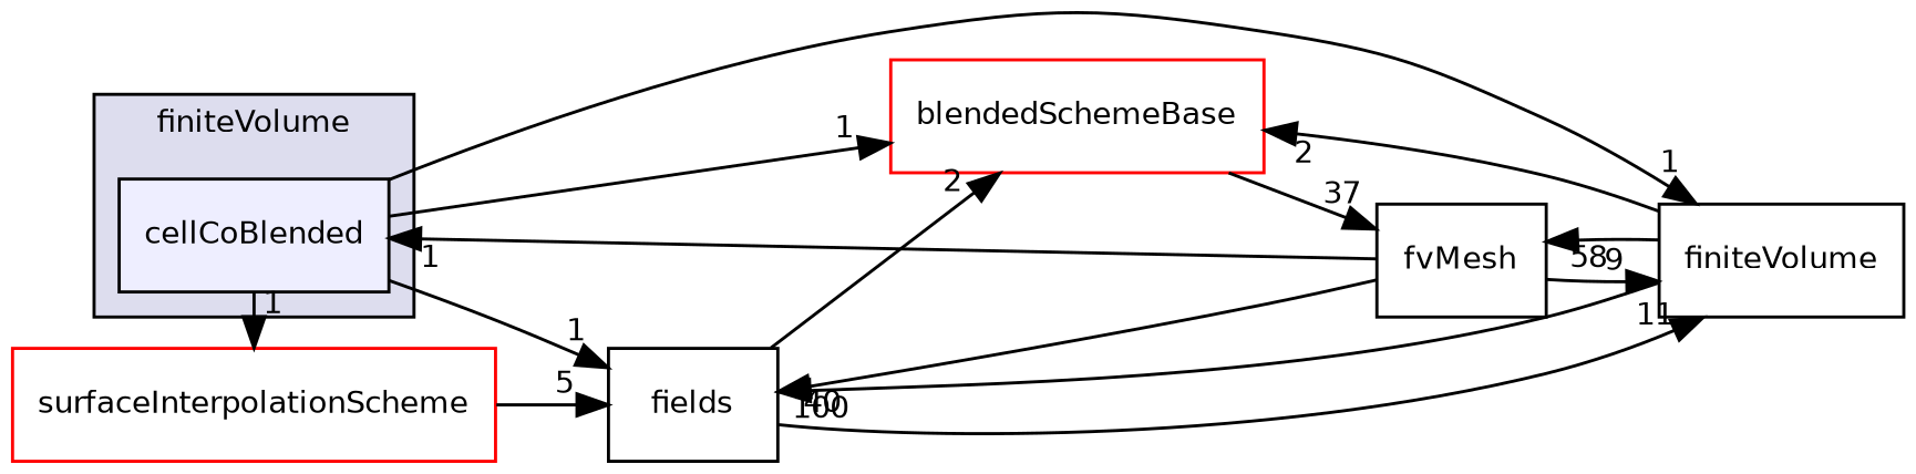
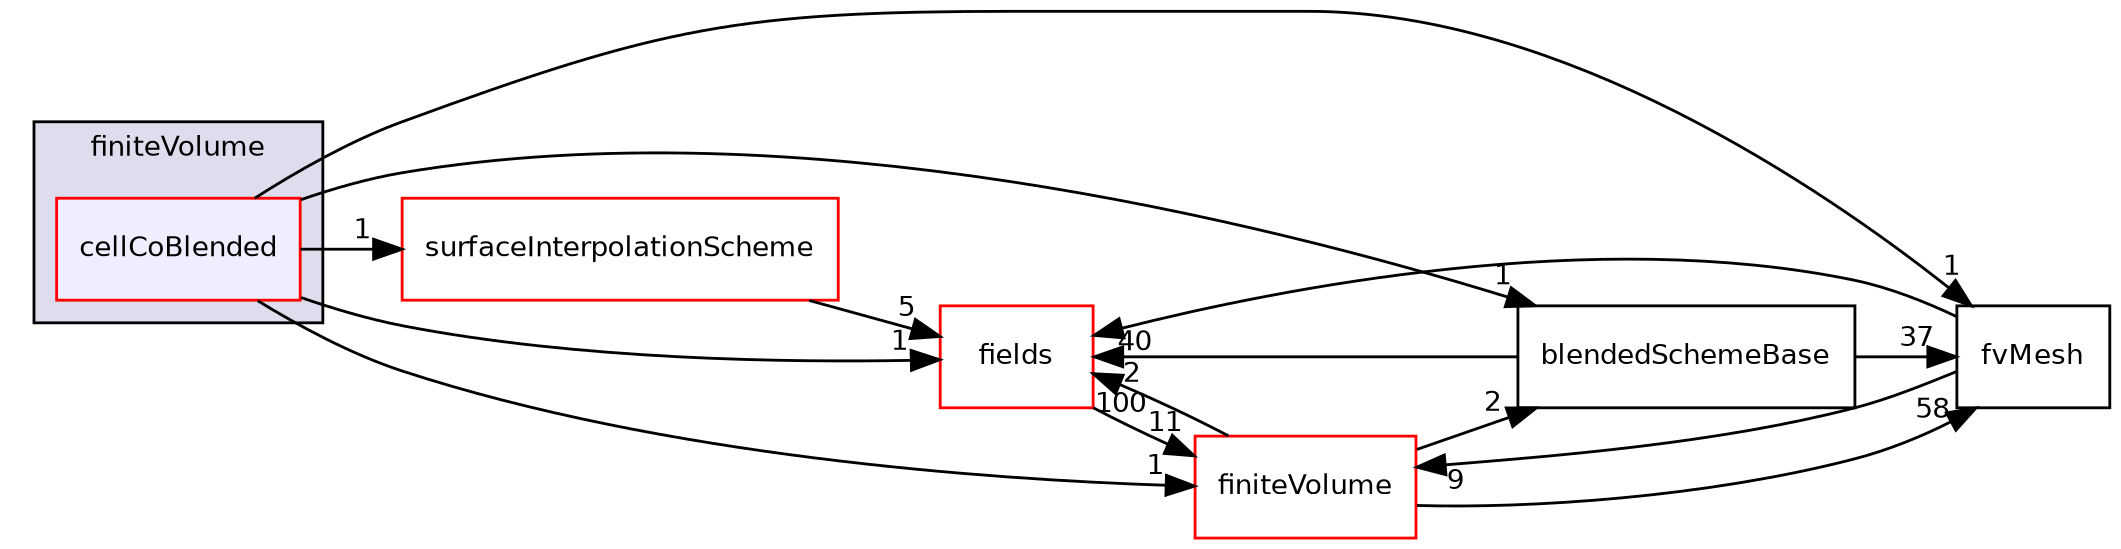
  digraph {
    compound=true
    rankdir=LR
    node [fontname=Helvetica fontsize=10 shape=box color=red]
    edge [headlabel=1 labeldistance=1.5 labelfontname=Helvetica labelfontsize=10]
-   n1 [fillcolor="#eeeeff" label=cellCoBlended pencolor=black style=filled color=""]
+   n1 [fillcolor="#eeeeff" label=cellCoBlended pencolor=black style=filled]
    n2 [label=surfaceInterpolationScheme]
-   n3 [color=black label=fields]
-   n4 [label=blendedSchemeBase]
-   n5 [color=black label=finiteVolume]
+   n3 [label=fields]
+   n4 [label=blendedSchemeBase color=""]
+   n5 [label=finiteVolume]
    n6 [color=black label=fvMesh]
    subgraph cluster_1 {
      bgcolor="#ddddee"
      fontname=Helvetica
      fontsize=10
      label=finiteVolume
      pencolor=black
      n1
    }
    n1 -> n2
    n1 -> n3
    n1 -> n4
    n1 -> n5
-   n6 -> n1
+   n1 -> n6
    n2 -> n3 [headlabel=5]
    n3 -> n5 [headlabel=11]
-   n3 -> n4 [headlabel=2]
+   n4 -> n3 [headlabel=2]
    n4 -> n6 [headlabel=37]
    n5 -> n3 [headlabel=100]
    n5 -> n4 [headlabel=2]
    n5 -> n6 [headlabel=58]
    n6 -> n3 [headlabel=40]
    n6 -> n5 [headlabel=9]
  }
